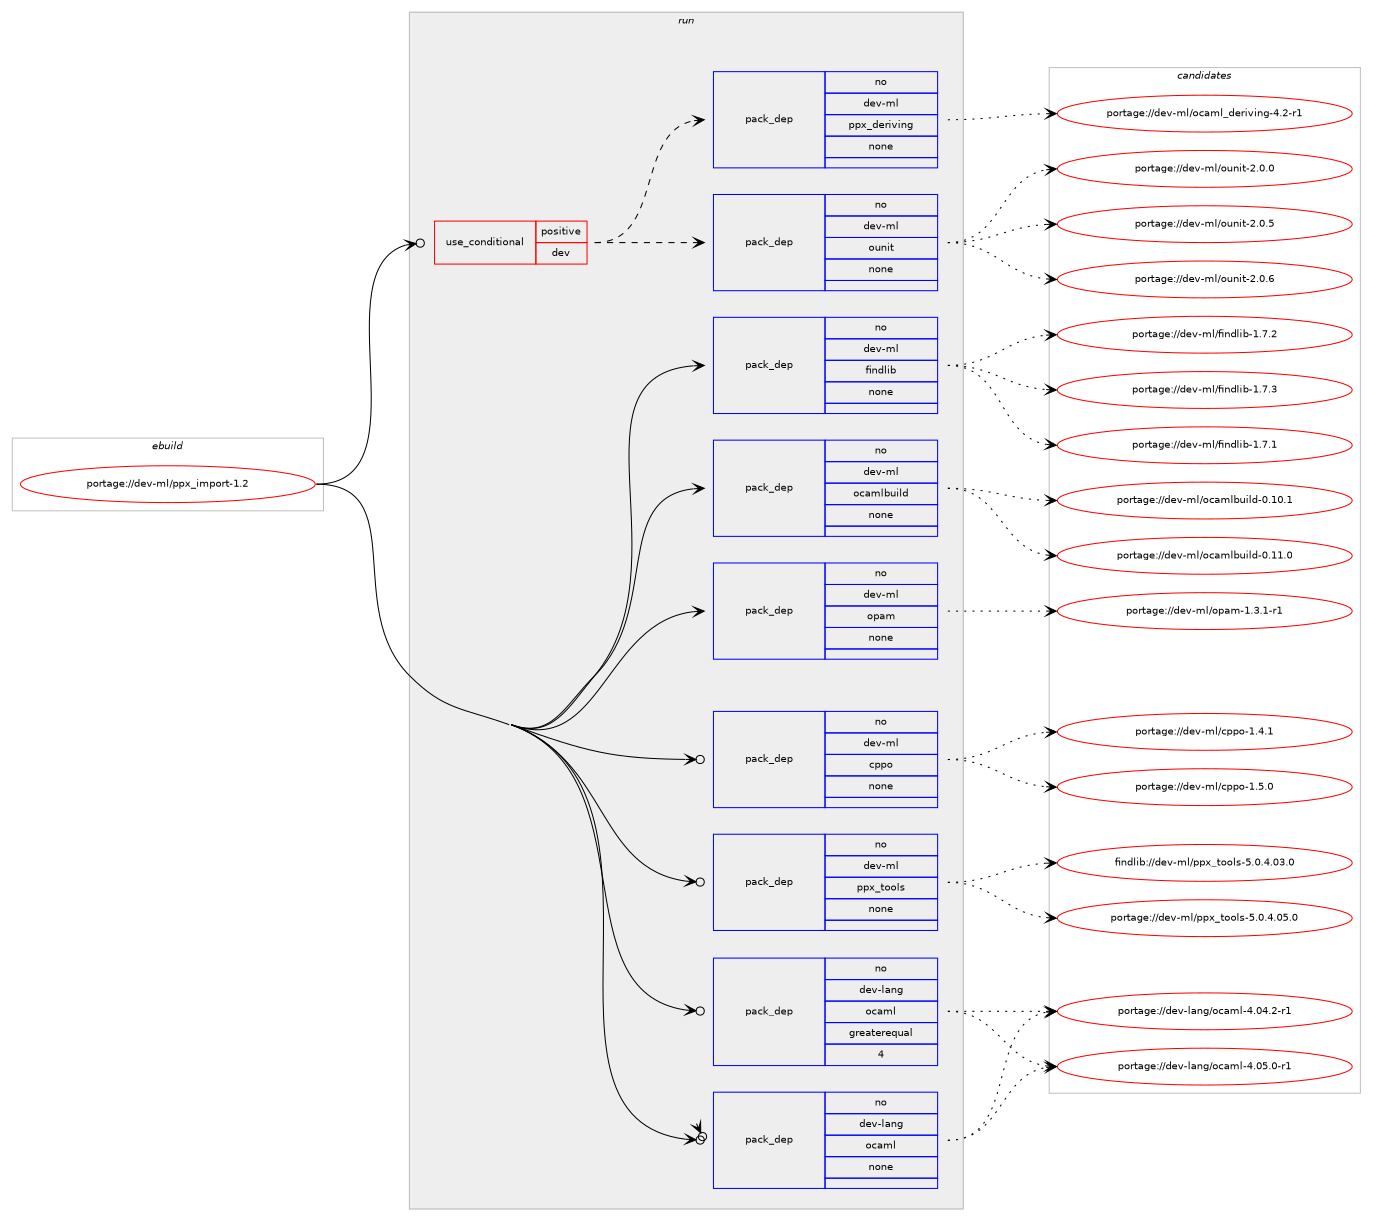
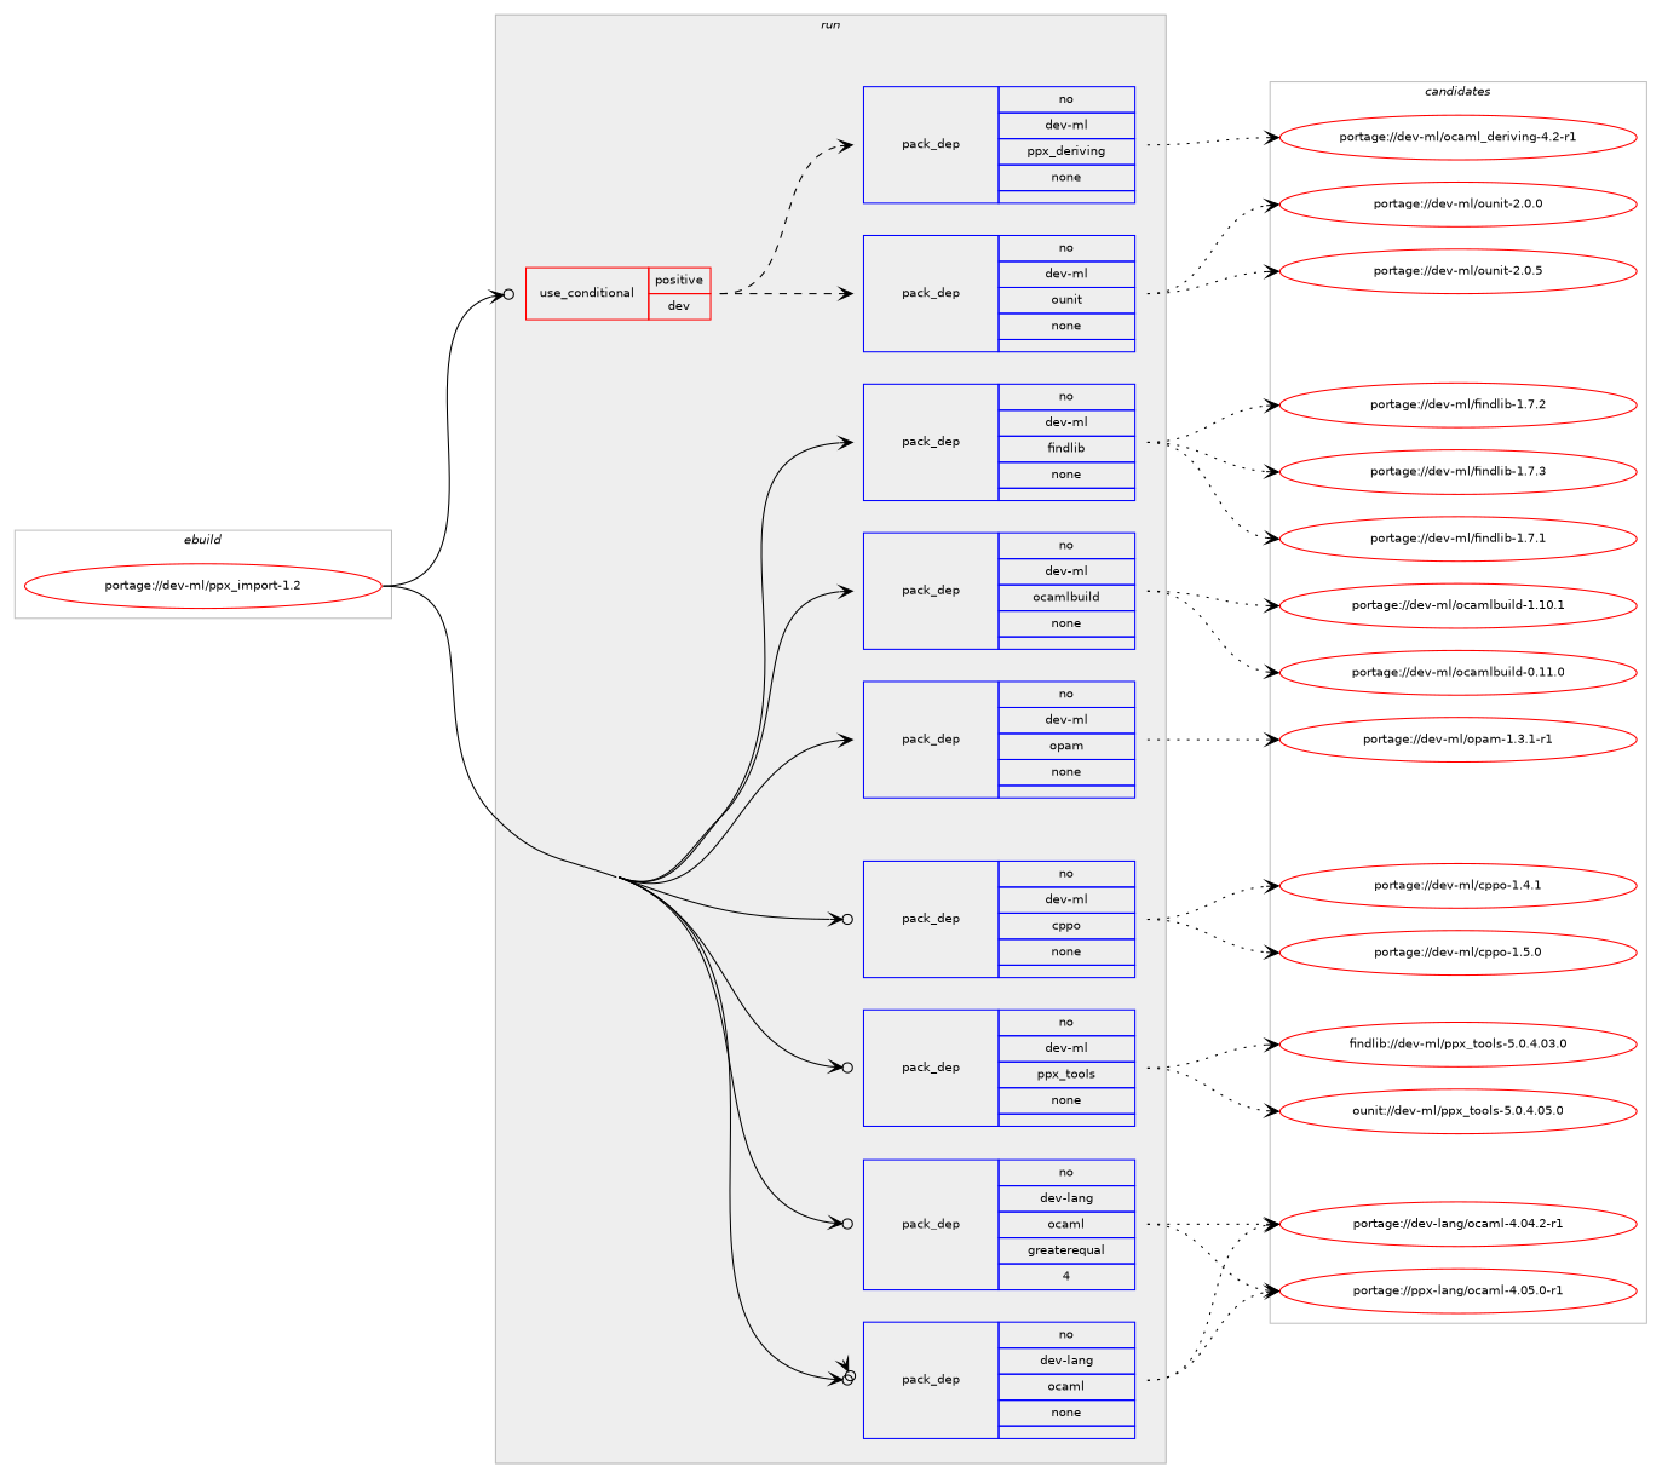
  digraph {
    compound=true
    concentrate=true
    fontname=Helvetica
    fontsize=10
    newrank=true
    rankdir=LR
    ranksep=1.5
    node [color=red fontname=Helvetica fontsize=10]
    edge [arrowhead=vee headport=w style=dotted tailport=e weight=100]
    n1 [label="portage://dev-ml/ppx_import-1.2" width=4]
    n2 [color=blue label=<<TABLE BORDER="0" CELLBORDER="1" CELLSPACING="0" CELLPADDING="4" WIDTH="220"><TR><TD ROWSPAN="6" CELLPADDING="30">pack_dep</TD></TR><TR><TD WIDTH="110">no</TD></TR><TR><TD>dev-ml</TD></TR><TR><TD>ounit</TD></TR><TR><TD>none</TD></TR><TR><TD></TD></TR></TABLE>> shape=none]
    n3 [color=blue label=<<TABLE BORDER="0" CELLBORDER="1" CELLSPACING="0" CELLPADDING="4" WIDTH="220"><TR><TD ROWSPAN="6" CELLPADDING="30">pack_dep</TD></TR><TR><TD WIDTH="110">no</TD></TR><TR><TD>dev-ml</TD></TR><TR><TD>ppx_deriving</TD></TR><TR><TD>none</TD></TR><TR><TD></TD></TR></TABLE>> shape=none]
    n4 [label=<<TABLE BORDER="0" CELLBORDER="1" CELLSPACING="0" CELLPADDING="4"><TR><TD ROWSPAN="3" CELLPADDING="10">use_conditional</TD></TR><TR><TD>positive</TD></TR><TR><TD>dev</TD></TR></TABLE>> shape=none]
    n5 [color=blue label=<<TABLE BORDER="0" CELLBORDER="1" CELLSPACING="0" CELLPADDING="4" WIDTH="220"><TR><TD ROWSPAN="6" CELLPADDING="30">pack_dep</TD></TR><TR><TD WIDTH="110">no</TD></TR><TR><TD>dev-ml</TD></TR><TR><TD>findlib</TD></TR><TR><TD>none</TD></TR><TR><TD></TD></TR></TABLE>> shape=none]
    n6 [color=blue label=<<TABLE BORDER="0" CELLBORDER="1" CELLSPACING="0" CELLPADDING="4" WIDTH="220"><TR><TD ROWSPAN="6" CELLPADDING="30">pack_dep</TD></TR><TR><TD WIDTH="110">no</TD></TR><TR><TD>dev-ml</TD></TR><TR><TD>ocamlbuild</TD></TR><TR><TD>none</TD></TR><TR><TD></TD></TR></TABLE>> shape=none]
    n7 [color=blue label=<<TABLE BORDER="0" CELLBORDER="1" CELLSPACING="0" CELLPADDING="4" WIDTH="220"><TR><TD ROWSPAN="6" CELLPADDING="30">pack_dep</TD></TR><TR><TD WIDTH="110">no</TD></TR><TR><TD>dev-ml</TD></TR><TR><TD>opam</TD></TR><TR><TD>none</TD></TR><TR><TD></TD></TR></TABLE>> shape=none]
    n8 [color=blue label=<<TABLE BORDER="0" CELLBORDER="1" CELLSPACING="0" CELLPADDING="4" WIDTH="220"><TR><TD ROWSPAN="6" CELLPADDING="30">pack_dep</TD></TR><TR><TD WIDTH="110">no</TD></TR><TR><TD>dev-lang</TD></TR><TR><TD>ocaml</TD></TR><TR><TD>greaterequal</TD></TR><TR><TD>4</TD></TR></TABLE>> shape=none]
    n9 [color=blue label=<<TABLE BORDER="0" CELLBORDER="1" CELLSPACING="0" CELLPADDING="4" WIDTH="220"><TR><TD ROWSPAN="6" CELLPADDING="30">pack_dep</TD></TR><TR><TD WIDTH="110">no</TD></TR><TR><TD>dev-lang</TD></TR><TR><TD>ocaml</TD></TR><TR><TD>none</TD></TR><TR><TD></TD></TR></TABLE>> shape=none]
    n10 [color=blue label=<<TABLE BORDER="0" CELLBORDER="1" CELLSPACING="0" CELLPADDING="4" WIDTH="220"><TR><TD ROWSPAN="6" CELLPADDING="30">pack_dep</TD></TR><TR><TD WIDTH="110">no</TD></TR><TR><TD>dev-ml</TD></TR><TR><TD>cppo</TD></TR><TR><TD>none</TD></TR><TR><TD></TD></TR></TABLE>> shape=none]
    n11 [color=blue label=<<TABLE BORDER="0" CELLBORDER="1" CELLSPACING="0" CELLPADDING="4" WIDTH="220"><TR><TD ROWSPAN="6" CELLPADDING="30">pack_dep</TD></TR><TR><TD WIDTH="110">no</TD></TR><TR><TD>dev-ml</TD></TR><TR><TD>ppx_tools</TD></TR><TR><TD>none</TD></TR><TR><TD></TD></TR></TABLE>> shape=none]
    n12 [label="portage://dev-ml/ounit-2.0.0" width=4]
    n13 [label="portage://dev-ml/ounit-2.0.5" width=4]
-   n14 [label="portage://dev-ml/ounit-2.0.6" width=4]
    n15 [label="portage://dev-ml/ocaml_deriving-4.2-r1" width=4]
    n16 [label="portage://dev-ml/findlib-1.7.1" width=4]
    n17 [label="portage://dev-ml/findlib-1.7.2" width=4]
    n18 [label="portage://dev-ml/findlib-1.7.3" width=4]
-   n19 [label="portage://dev-ml/ocamlbuild-0.10.1" width=4]
+   n19 [label="portage://dev-ml/ocamlbuild-1.10.1" width=4]
    n20 [label="portage://dev-ml/ocamlbuild-0.11.0" width=4]
    n21 [label="portage://dev-ml/opam-1.3.1-r1" width=4]
    n22 [label="portage://dev-ml/cppo-1.4.1" width=4]
    n23 [label="portage://dev-ml/cppo-1.5.0" width=4]
    n24 [label="portage://dev-lang/ocaml-4.04.2-r1" width=4]
-   n25 [label="portage://dev-lang/ocaml-4.05.0-r1" width=4]
+   n25 [label="portage://ppx-lang/ocaml-4.05.0-r1" width=4]
    n26 [label="findlib://dev-ml/ppx_tools-5.0.4.03.0" width=4]
-   n27 [label="portage://dev-ml/ppx_tools-5.0.4.05.0" width=4]
+   n27 [label="ounit://dev-ml/ppx_tools-5.0.4.05.0" width=4]
    subgraph cluster_1 {
      color=gray
      label=<<i>ebuild</i>>
      rank=same
      n1
    }
    subgraph cluster_2 {
      color=gray
      label=<<i>dependencies</i>>
      subgraph cluster_3 {
        color=gray
        fillcolor="#eeeeee"
        label=<<i>compile</i>>
        style=filled
        subgraph sub_4 {
          color=gray
          fillcolor="#eeeeee"
          label=<<i>compile</i>>
          style=filled
          n4
          subgraph sub_5 {
            color=gray
            fillcolor="#eeeeee"
            label=<<i>compile</i>>
            style=filled
            n2
          }
          subgraph sub_6 {
            color=gray
            fillcolor="#eeeeee"
            label=<<i>compile</i>>
            style=filled
            n3
          }
        }
        subgraph sub_7 {
          color=gray
          fillcolor="#eeeeee"
          label=<<i>compile</i>>
          style=filled
          n5
        }
        subgraph sub_8 {
          color=gray
          fillcolor="#eeeeee"
          label=<<i>compile</i>>
          style=filled
          n6
        }
        subgraph sub_9 {
          color=gray
          fillcolor="#eeeeee"
          label=<<i>compile</i>>
          style=filled
          n7
        }
      }
      subgraph cluster_10 {
        color=gray
        fillcolor="#eeeeee"
        label=<<i>compile and run</i>>
        style=filled
        subgraph sub_11 {
          color=gray
          fillcolor="#eeeeee"
          label=<<i>compile and run</i>>
          style=filled
          n8
        }
        subgraph sub_12 {
          color=gray
          fillcolor="#eeeeee"
          label=<<i>compile and run</i>>
          style=filled
          n9
        }
        subgraph sub_13 {
          color=gray
          fillcolor="#eeeeee"
          label=<<i>compile and run</i>>
          style=filled
          n10
        }
        subgraph sub_14 {
          color=gray
          fillcolor="#eeeeee"
          label=<<i>compile and run</i>>
          style=filled
          n11
        }
      }
      subgraph cluster_15 {
        color=gray
        fillcolor="#eeeeee"
        label=<<i>run</i>>
        style=filled
      }
    }
    subgraph cluster_16 {
      color=gray
      label=<<i>candidates</i>>
      rank=same
      subgraph sub_17 {
        color=black
        label=<<i>candidates</i>>
        nodesep=1
        rank=same
        n12
        n13
-       n14
      }
      subgraph sub_18 {
        color=black
        label=<<i>candidates</i>>
        nodesep=1
        rank=same
        n15
      }
      subgraph sub_19 {
        color=black
        label=<<i>candidates</i>>
        nodesep=1
        rank=same
        n16
        n17
        n18
      }
      subgraph sub_20 {
        color=black
        label=<<i>candidates</i>>
        nodesep=1
        rank=same
        n19
        n20
      }
      subgraph sub_21 {
        color=black
        label=<<i>candidates</i>>
        nodesep=1
        rank=same
        n21
      }
      subgraph sub_22 {
        color=black
        label=<<i>candidates</i>>
        nodesep=1
        rank=same
        n22
        n23
      }
      subgraph sub_23 {
        color=black
        label=<<i>candidates</i>>
        nodesep=1
        rank=same
        n24
        n25
      }
      subgraph sub_24 {
        color=black
        label=<<i>candidates</i>>
        nodesep=1
        rank=same
        n24
        n25
      }
      subgraph sub_25 {
        color=black
        label=<<i>candidates</i>>
        nodesep=1
        rank=same
        n26
        n27
      }
    }
    n1 -> n4 [arrowhead=odotvee style=solid weight=20]
    n1 -> n5 [style=solid weight=20]
    n1 -> n6 [style=solid weight=20]
    n1 -> n7 [style=solid weight=20]
    n1 -> n8 [arrowhead=odotvee style=solid weight=20]
    n1 -> n9 [arrowhead=odotvee style=solid weight=20]
    n1 -> n10 [arrowhead=odotvee style=solid weight=20]
    n1 -> n11 [arrowhead=odotvee style=solid weight=20]
    n2 -> n12
    n2 -> n13
-   n2 -> n14
    n3 -> n15
    n4 -> n2 [style=dashed weight=20]
    n4 -> n3 [style=dashed weight=20]
    n5 -> n16
    n5 -> n17
    n5 -> n18
    n6 -> n19
    n6 -> n20
    n7 -> n21
    n8 -> n24
    n8 -> n25
    n9 -> n24
    n9 -> n25
    n10 -> n22
    n10 -> n23
    n11 -> n26
    n11 -> n27
  }
